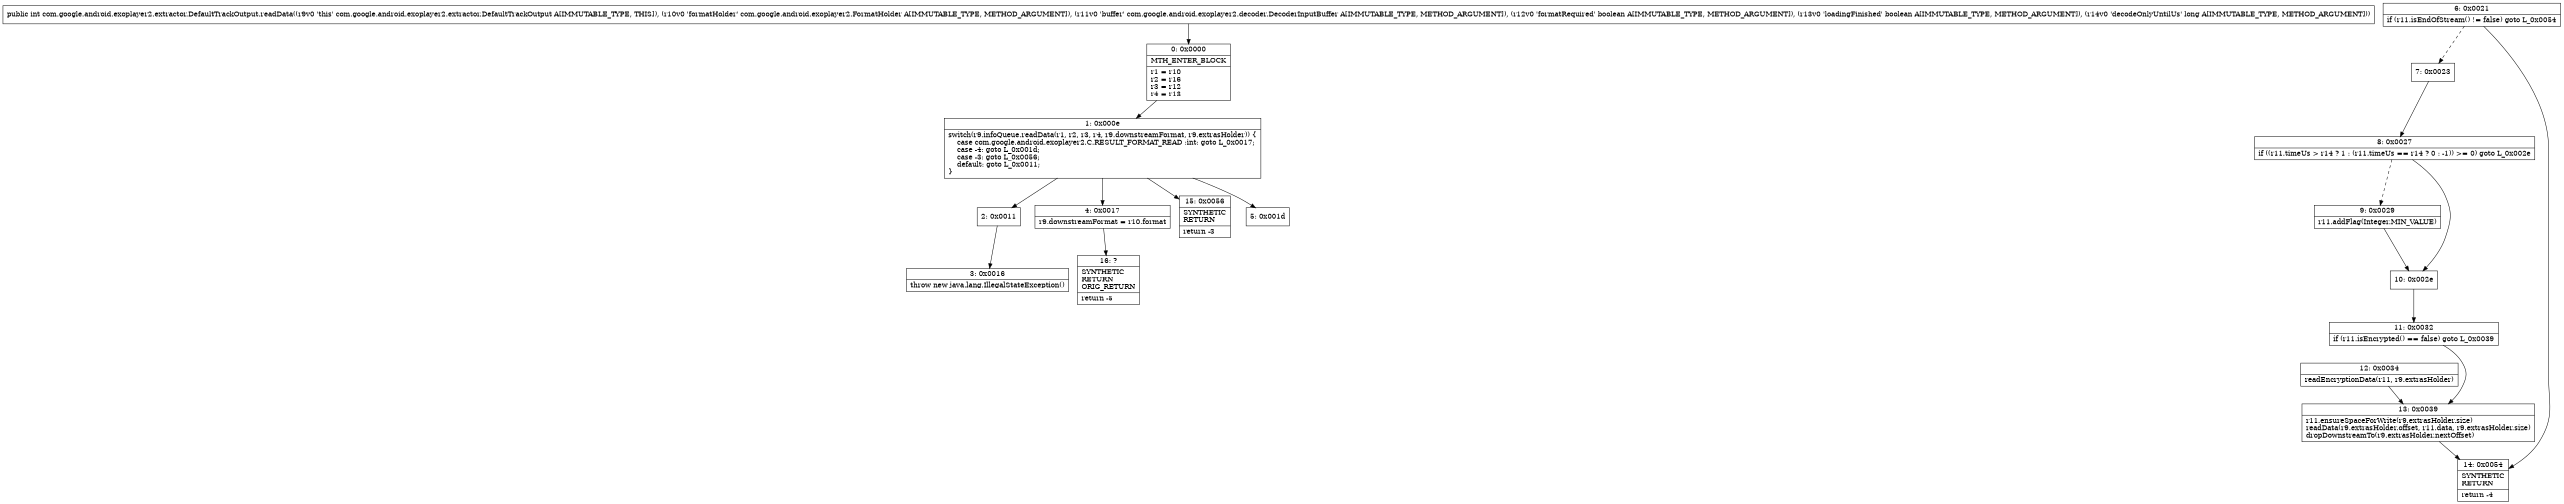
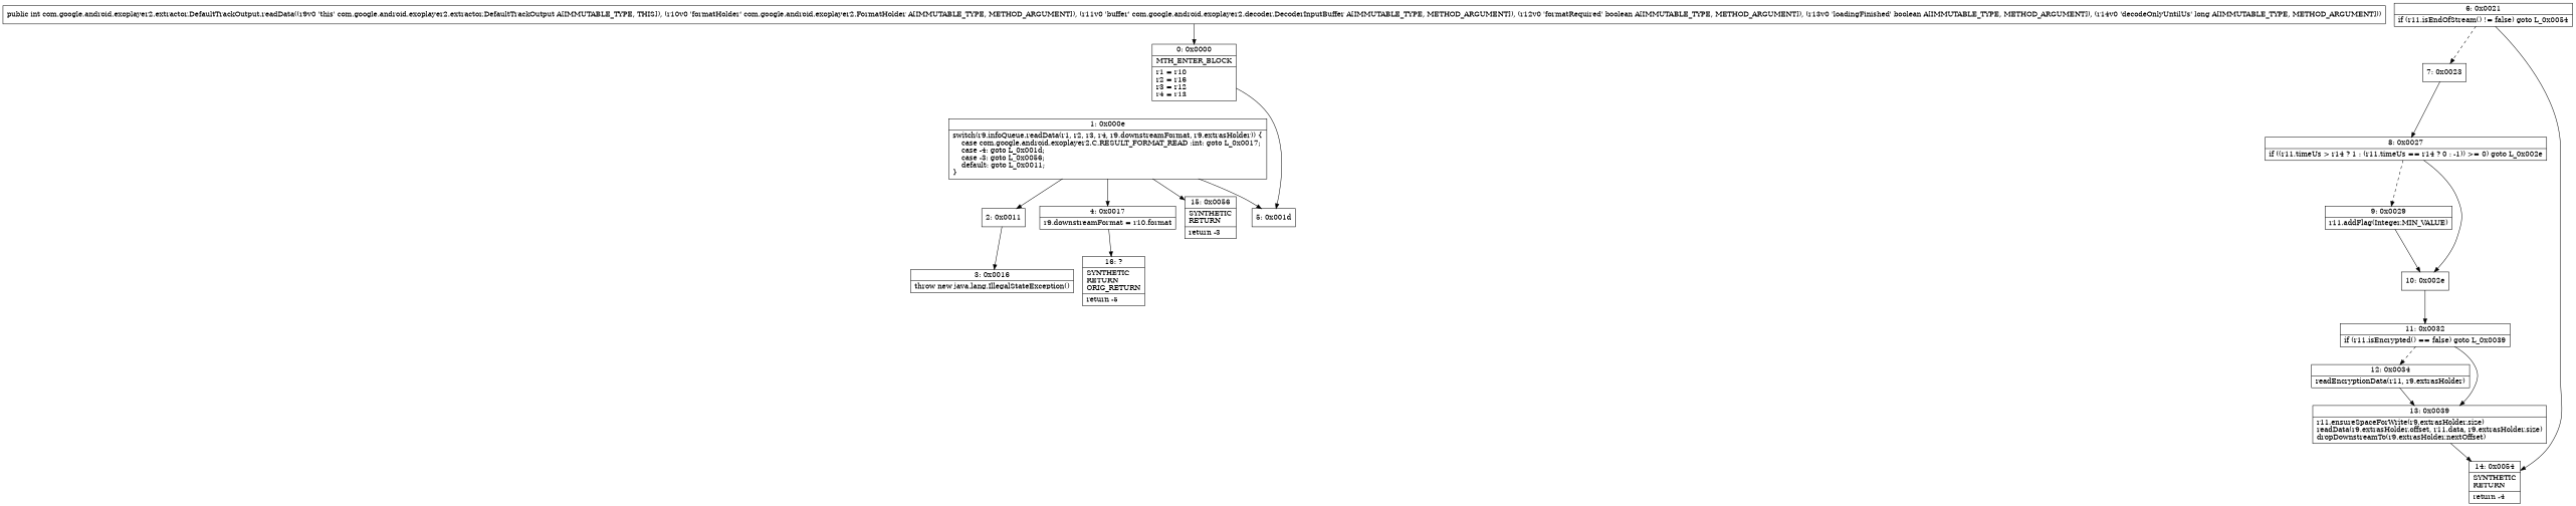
  digraph {
    node [shape=record]
    n1 [label="{0\:\ 0x0000|MTH_ENTER_BLOCK\l|r1 = r10\lr2 = r16\lr3 = r12\lr4 = r13\l}"]
    n2 [label="{1\:\ 0x000e|switch(r9.infoQueue.readData(r1, r2, r3, r4, r9.downstreamFormat, r9.extrasHolder)) \{\l    case com.google.android.exoplayer2.C.RESULT_FORMAT_READ :int: goto L_0x0017;\l    case \-4: goto L_0x001d;\l    case \-3: goto L_0x0056;\l    default: goto L_0x0011;\l\}\l}"]
    n3 [label="{2\:\ 0x0011}"]
    n4 [label="{4\:\ 0x0017|r9.downstreamFormat = r10.format\l}"]
    n5 [label="{5\:\ 0x001d}"]
    n6 [label="{15\:\ 0x0056|SYNTHETIC\lRETURN\l|return \-3\l}"]
    n7 [label="{3\:\ 0x0016|throw new java.lang.IllegalStateException()\l}"]
    n8 [label="{16\:\ ?|SYNTHETIC\lRETURN\lORIG_RETURN\l|return \-5\l}"]
    n9 [label="{6\:\ 0x0021|if (r11.isEndOfStream() != false) goto L_0x0054\l}"]
    n10 [label="{7\:\ 0x0023}"]
    n11 [label="{14\:\ 0x0054|SYNTHETIC\lRETURN\l|return \-4\l}"]
    n12 [label="{8\:\ 0x0027|if ((r11.timeUs \> r14 ? 1 : (r11.timeUs == r14 ? 0 : \-1)) \>= 0) goto L_0x002e\l}"]
    n13 [label="{9\:\ 0x0029|r11.addFlag(Integer.MIN_VALUE)\l}"]
    n14 [label="{10\:\ 0x002e}"]
    n15 [label="{11\:\ 0x0032|if (r11.isEncrypted() == false) goto L_0x0039\l}"]
    n16 [label="{12\:\ 0x0034|readEncryptionData(r11, r9.extrasHolder)\l}"]
    n17 [label="{13\:\ 0x0039|r11.ensureSpaceForWrite(r9.extrasHolder.size)\lreadData(r9.extrasHolder.offset, r11.data, r9.extrasHolder.size)\ldropDownstreamTo(r9.extrasHolder.nextOffset)\l}"]
    n18 [label="{public int com.google.android.exoplayer2.extractor.DefaultTrackOutput.readData((r9v0 'this' com.google.android.exoplayer2.extractor.DefaultTrackOutput A[IMMUTABLE_TYPE, THIS]), (r10v0 'formatHolder' com.google.android.exoplayer2.FormatHolder A[IMMUTABLE_TYPE, METHOD_ARGUMENT]), (r11v0 'buffer' com.google.android.exoplayer2.decoder.DecoderInputBuffer A[IMMUTABLE_TYPE, METHOD_ARGUMENT]), (r12v0 'formatRequired' boolean A[IMMUTABLE_TYPE, METHOD_ARGUMENT]), (r13v0 'loadingFinished' boolean A[IMMUTABLE_TYPE, METHOD_ARGUMENT]), (r14v0 'decodeOnlyUntilUs' long A[IMMUTABLE_TYPE, METHOD_ARGUMENT])) }"]
-   n1 -> n2
+   n1 -> n5
    n2 -> n3
    n2 -> n4
    n2 -> n5
    n2 -> n6
    n3 -> n7
    n4 -> n8
    n9 -> n10 [style=dashed]
    n9 -> n11
    n10 -> n12
    n12 -> n13 [style=dashed]
    n12 -> n14
    n13 -> n14
    n14 -> n15
+   n15 -> n16 [style=dashed]
    n15 -> n17
    n16 -> n17
    n17 -> n11
    n18 -> n1
  }
